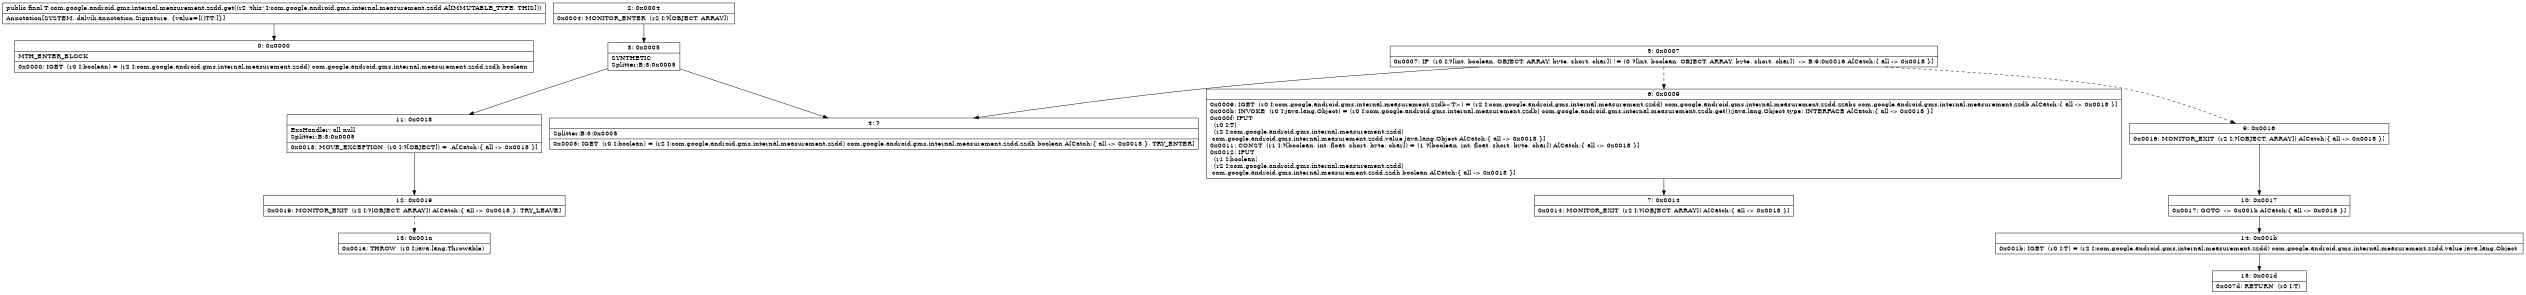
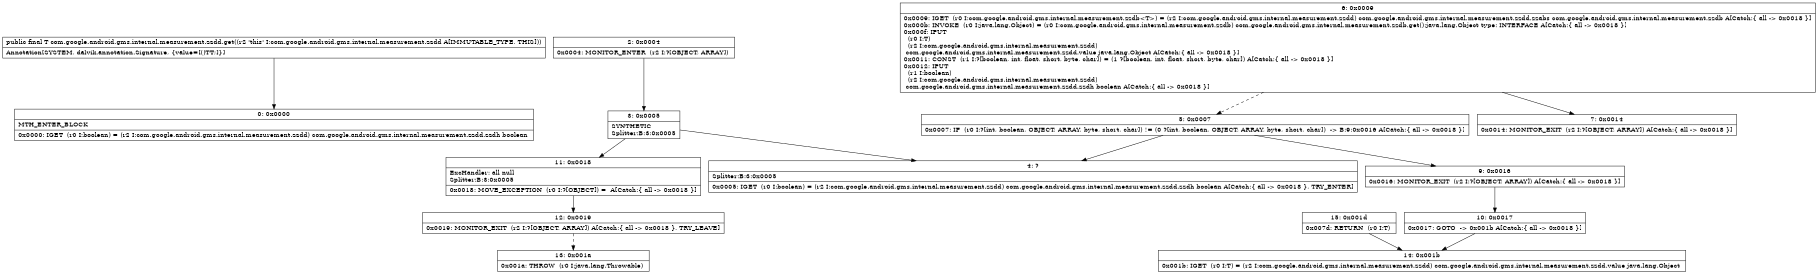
  digraph {
    fontname="DejaVu Serif"
    node [fontname="DejaVu Serif" shape=record]
    edge [fontname="DejaVu Serif"]
    n1 [label="{0\:\ 0x0000|MTH_ENTER_BLOCK\l|0x0000: IGET  (r0 I:boolean) = (r2 I:com.google.android.gms.internal.measurement.zzdd) com.google.android.gms.internal.measurement.zzdd.zzdh boolean \l}"]
    n2 [label="{2\:\ 0x0004|0x0004: MONITOR_ENTER  (r2 I:?[OBJECT, ARRAY]) \l}"]
    n3 [label="{3\:\ 0x0005|SYNTHETIC\lSplitter:B:3:0x0005\l}"]
    n4 [label="{14\:\ 0x001b|0x001b: IGET  (r0 I:T) = (r2 I:com.google.android.gms.internal.measurement.zzdd) com.google.android.gms.internal.measurement.zzdd.value java.lang.Object \l}"]
    n5 [label="{15\:\ 0x001d|0x007d: RETURN  (r0 I:T) \l}"]
    n6 [label="{4\:\ ?|Splitter:B:3:0x0005\l|0x0005: IGET  (r0 I:boolean) = (r2 I:com.google.android.gms.internal.measurement.zzdd) com.google.android.gms.internal.measurement.zzdd.zzdh boolean A[Catch:\{ all \-\> 0x0018 \}, TRY_ENTER]\l}"]
    n7 [label="{11\:\ 0x0018|ExcHandler: all null\lSplitter:B:3:0x0005\l|0x0018: MOVE_EXCEPTION  (r0 I:?[OBJECT]) =  A[Catch:\{ all \-\> 0x0018 \}]\l}"]
    n8 [label="{12\:\ 0x0019|0x0019: MONITOR_EXIT  (r2 I:?[OBJECT, ARRAY]) A[Catch:\{ all \-\> 0x0018 \}, TRY_LEAVE]\l}"]
    n9 [label="{5\:\ 0x0007|0x0007: IF  (r0 I:?[int, boolean, OBJECT, ARRAY, byte, short, char]) != (0 ?[int, boolean, OBJECT, ARRAY, byte, short, char])  \-\> B:9:0x0016 A[Catch:\{ all \-\> 0x0018 \}]\l}"]
    n10 [label="{6\:\ 0x0009|0x0009: IGET  (r0 I:com.google.android.gms.internal.measurement.zzdb\<T\>) = (r2 I:com.google.android.gms.internal.measurement.zzdd) com.google.android.gms.internal.measurement.zzdd.zzabs com.google.android.gms.internal.measurement.zzdb A[Catch:\{ all \-\> 0x0018 \}]\l0x000b: INVOKE  (r0 I:java.lang.Object) = (r0 I:com.google.android.gms.internal.measurement.zzdb) com.google.android.gms.internal.measurement.zzdb.get():java.lang.Object type: INTERFACE A[Catch:\{ all \-\> 0x0018 \}]\l0x000f: IPUT  \l  (r0 I:T)\l  (r2 I:com.google.android.gms.internal.measurement.zzdd)\l com.google.android.gms.internal.measurement.zzdd.value java.lang.Object A[Catch:\{ all \-\> 0x0018 \}]\l0x0011: CONST  (r1 I:?[boolean, int, float, short, byte, char]) = (1 ?[boolean, int, float, short, byte, char]) A[Catch:\{ all \-\> 0x0018 \}]\l0x0012: IPUT  \l  (r1 I:boolean)\l  (r2 I:com.google.android.gms.internal.measurement.zzdd)\l com.google.android.gms.internal.measurement.zzdd.zzdh boolean A[Catch:\{ all \-\> 0x0018 \}]\l}"]
    n11 [label="{9\:\ 0x0016|0x0016: MONITOR_EXIT  (r2 I:?[OBJECT, ARRAY]) A[Catch:\{ all \-\> 0x0018 \}]\l}"]
    n12 [label="{7\:\ 0x0014|0x0014: MONITOR_EXIT  (r2 I:?[OBJECT, ARRAY]) A[Catch:\{ all \-\> 0x0018 \}]\l}"]
    n13 [label="{10\:\ 0x0017|0x0017: GOTO  \-\> 0x001b A[Catch:\{ all \-\> 0x0018 \}]\l}"]
    n14 [label="{13\:\ 0x001a|0x001a: THROW  (r0 I:java.lang.Throwable) \l}"]
    n15 [label="{public final T com.google.android.gms.internal.measurement.zzdd.get((r2 'this' I:com.google.android.gms.internal.measurement.zzdd A[IMMUTABLE_TYPE, THIS]))  | Annotation[SYSTEM, dalvik.annotation.Signature, \{value=[()TT;]\}]\l}"]
    n2 -> n3
    n3 -> n6
    n3 -> n7
-   n4 -> n5
+   n5 -> n4
    n7 -> n8
    n8 -> n14 [style=dashed]
    n9 -> n6
-   n9 -> n10 [style=dashed]
-   n9 -> n11 [style=dashed]
+   n10 -> n9 [style=dashed]
+   n9 -> n11
    n10 -> n12
    n11 -> n13
    n13 -> n4
    n15 -> n1
  }
